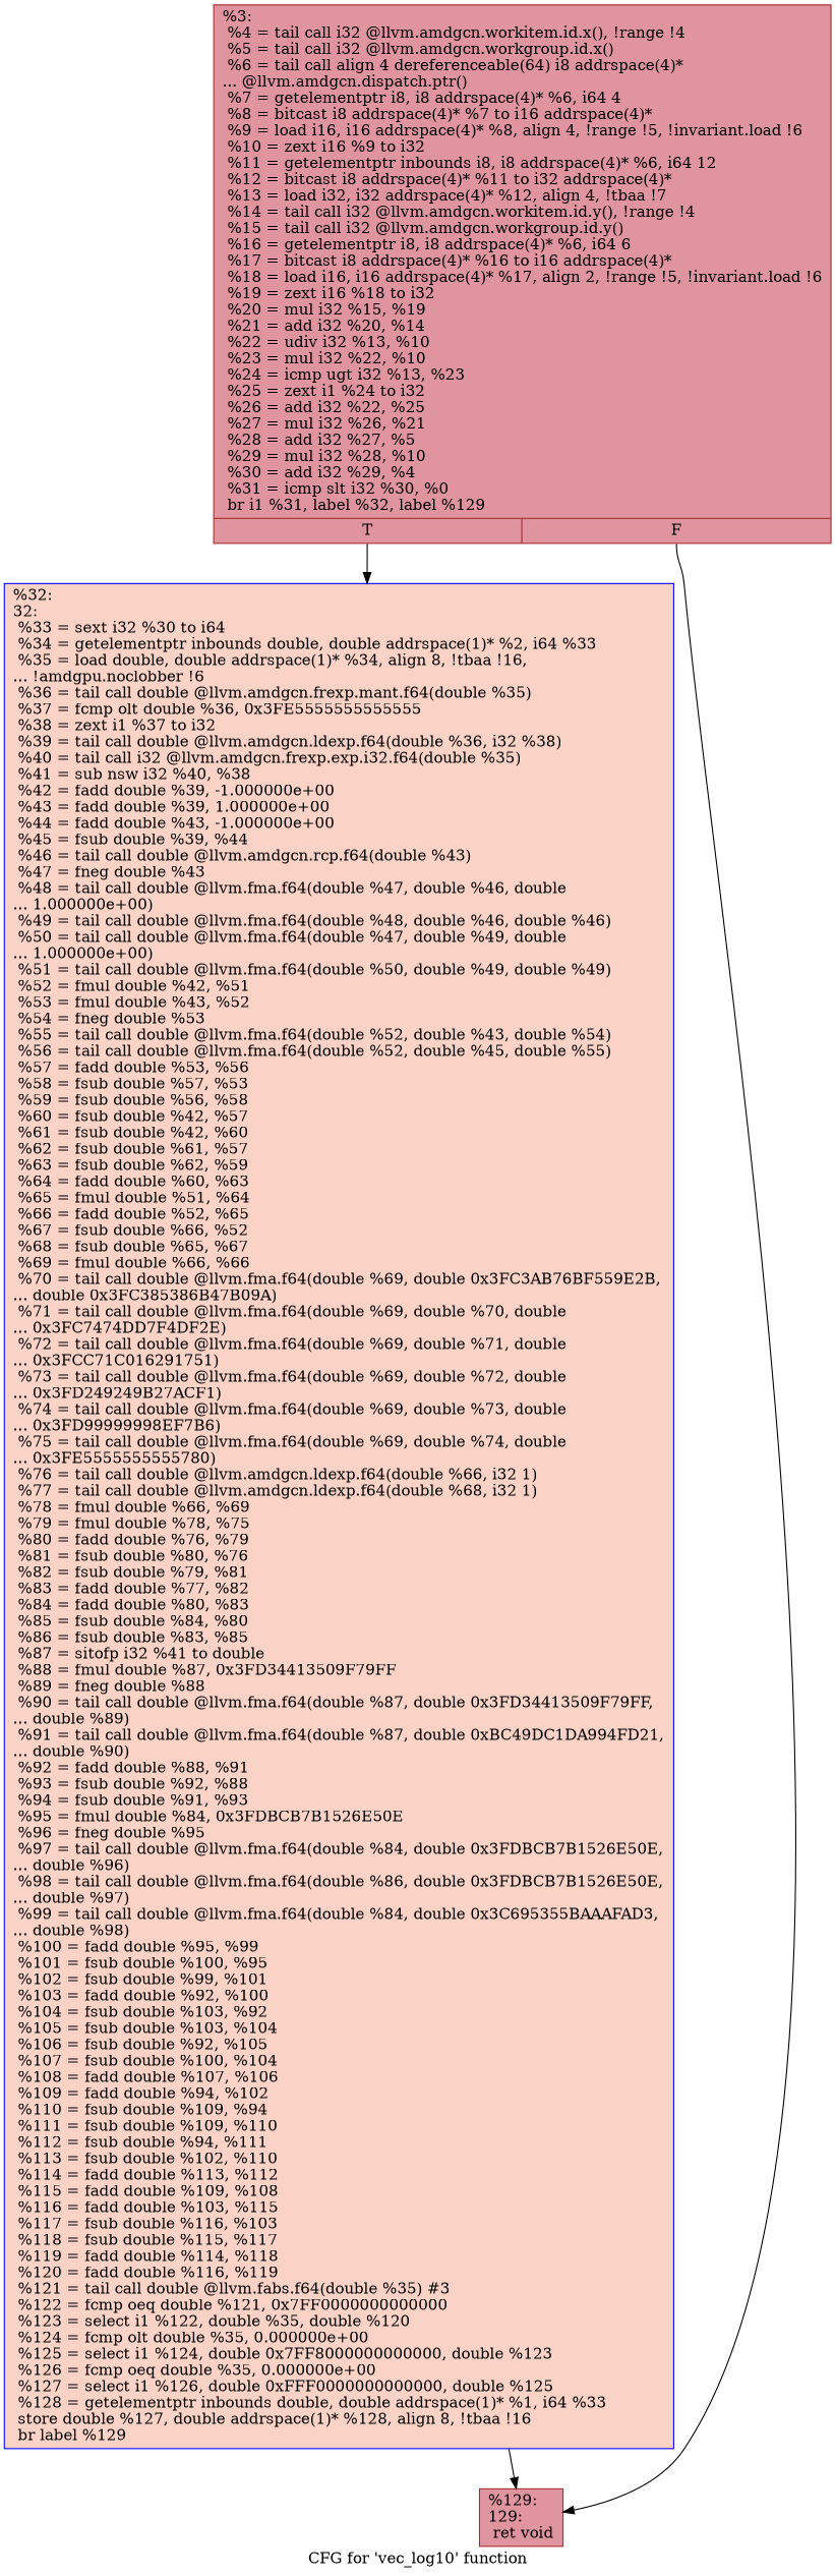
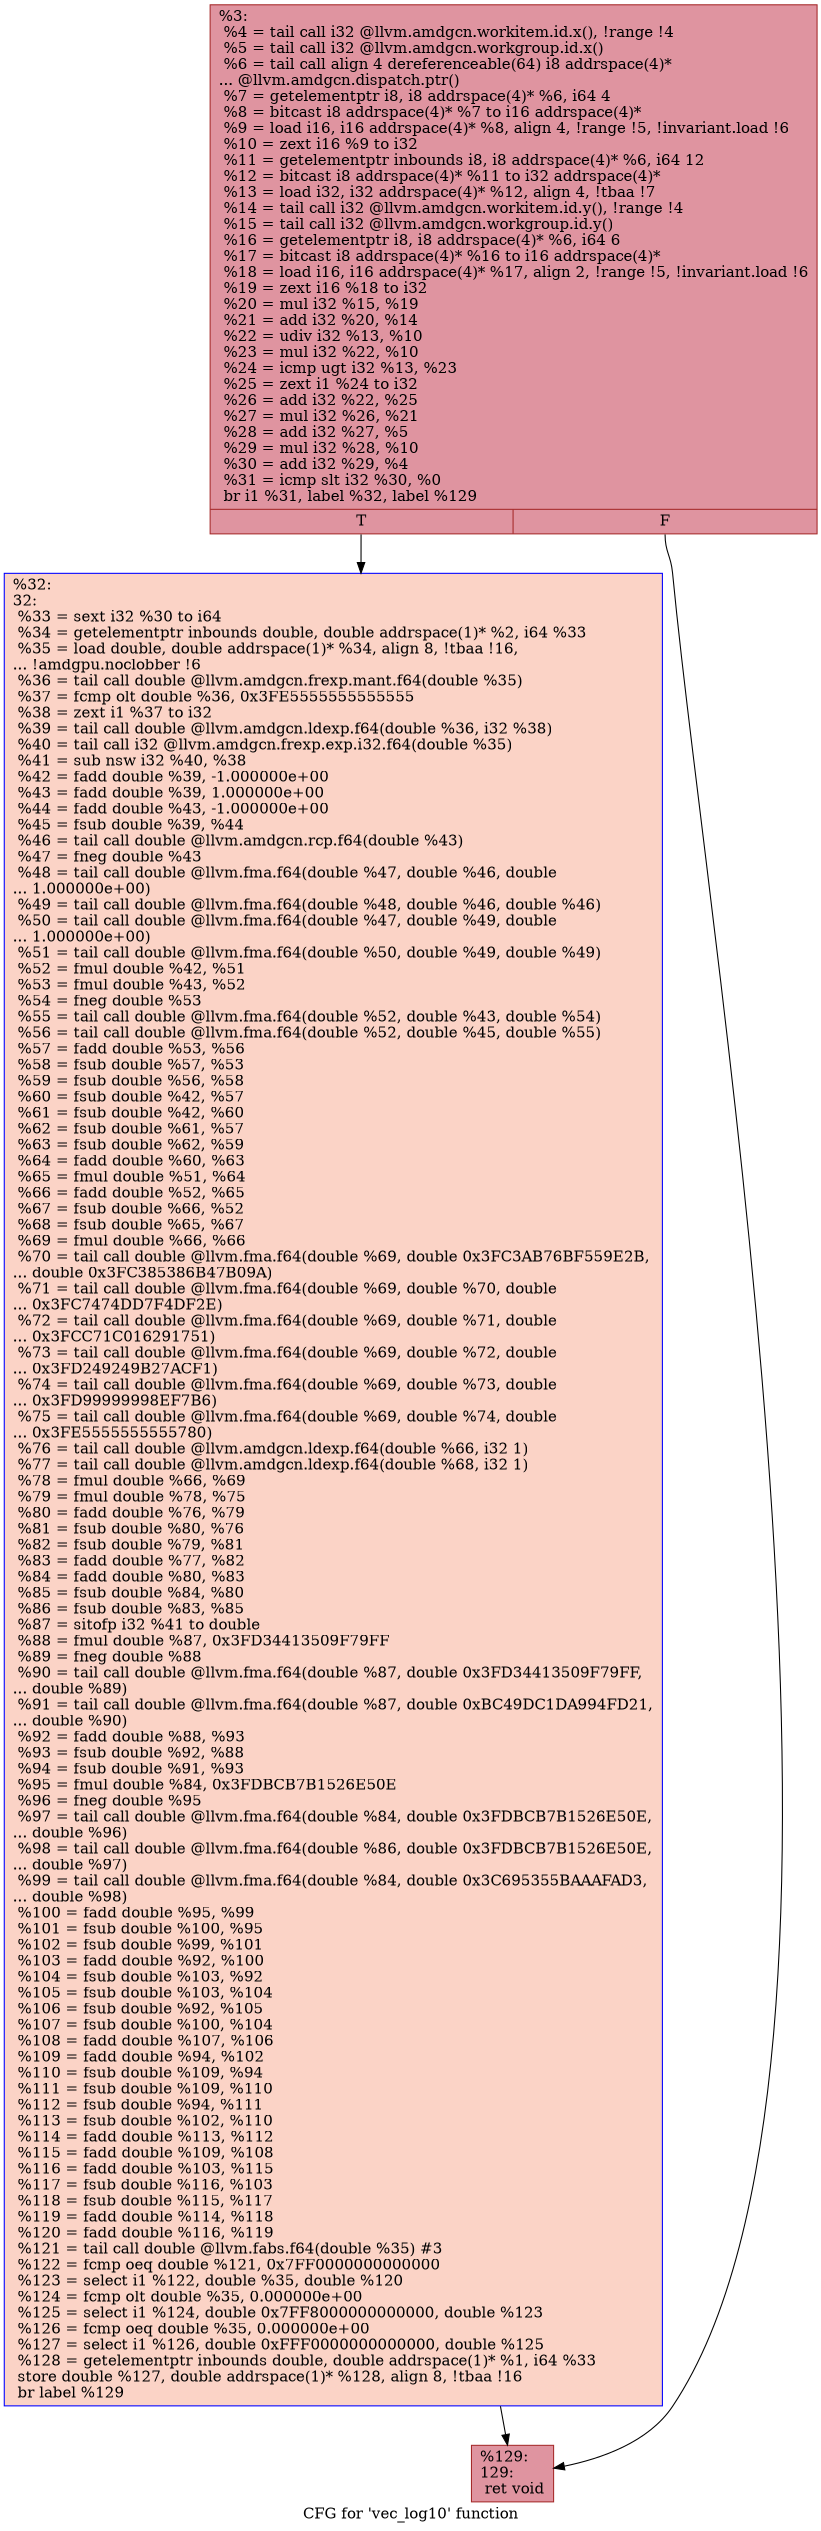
  digraph {
    label="CFG for 'vec_log10' function"
    node [color=brown fillcolor="#b70d2870" shape=record style=filled]
    n1 [label="{%3:\l  %4 = tail call i32 @llvm.amdgcn.workitem.id.x(), !range !4\l  %5 = tail call i32 @llvm.amdgcn.workgroup.id.x()\l  %6 = tail call align 4 dereferenceable(64) i8 addrspace(4)*\l... @llvm.amdgcn.dispatch.ptr()\l  %7 = getelementptr i8, i8 addrspace(4)* %6, i64 4\l  %8 = bitcast i8 addrspace(4)* %7 to i16 addrspace(4)*\l  %9 = load i16, i16 addrspace(4)* %8, align 4, !range !5, !invariant.load !6\l  %10 = zext i16 %9 to i32\l  %11 = getelementptr inbounds i8, i8 addrspace(4)* %6, i64 12\l  %12 = bitcast i8 addrspace(4)* %11 to i32 addrspace(4)*\l  %13 = load i32, i32 addrspace(4)* %12, align 4, !tbaa !7\l  %14 = tail call i32 @llvm.amdgcn.workitem.id.y(), !range !4\l  %15 = tail call i32 @llvm.amdgcn.workgroup.id.y()\l  %16 = getelementptr i8, i8 addrspace(4)* %6, i64 6\l  %17 = bitcast i8 addrspace(4)* %16 to i16 addrspace(4)*\l  %18 = load i16, i16 addrspace(4)* %17, align 2, !range !5, !invariant.load !6\l  %19 = zext i16 %18 to i32\l  %20 = mul i32 %15, %19\l  %21 = add i32 %20, %14\l  %22 = udiv i32 %13, %10\l  %23 = mul i32 %22, %10\l  %24 = icmp ugt i32 %13, %23\l  %25 = zext i1 %24 to i32\l  %26 = add i32 %22, %25\l  %27 = mul i32 %26, %21\l  %28 = add i32 %27, %5\l  %29 = mul i32 %28, %10\l  %30 = add i32 %29, %4\l  %31 = icmp slt i32 %30, %0\l  br i1 %31, label %32, label %129\l|{<s0>T|<s1>F}}"]
-   n2 [color=blue fillcolor="#f59c7d70" label="{%32:\l32:                                               \l  %33 = sext i32 %30 to i64\l  %34 = getelementptr inbounds double, double addrspace(1)* %2, i64 %33\l  %35 = load double, double addrspace(1)* %34, align 8, !tbaa !16,\l... !amdgpu.noclobber !6\l  %36 = tail call double @llvm.amdgcn.frexp.mant.f64(double %35)\l  %37 = fcmp olt double %36, 0x3FE5555555555555\l  %38 = zext i1 %37 to i32\l  %39 = tail call double @llvm.amdgcn.ldexp.f64(double %36, i32 %38)\l  %40 = tail call i32 @llvm.amdgcn.frexp.exp.i32.f64(double %35)\l  %41 = sub nsw i32 %40, %38\l  %42 = fadd double %39, -1.000000e+00\l  %43 = fadd double %39, 1.000000e+00\l  %44 = fadd double %43, -1.000000e+00\l  %45 = fsub double %39, %44\l  %46 = tail call double @llvm.amdgcn.rcp.f64(double %43)\l  %47 = fneg double %43\l  %48 = tail call double @llvm.fma.f64(double %47, double %46, double\l... 1.000000e+00)\l  %49 = tail call double @llvm.fma.f64(double %48, double %46, double %46)\l  %50 = tail call double @llvm.fma.f64(double %47, double %49, double\l... 1.000000e+00)\l  %51 = tail call double @llvm.fma.f64(double %50, double %49, double %49)\l  %52 = fmul double %42, %51\l  %53 = fmul double %43, %52\l  %54 = fneg double %53\l  %55 = tail call double @llvm.fma.f64(double %52, double %43, double %54)\l  %56 = tail call double @llvm.fma.f64(double %52, double %45, double %55)\l  %57 = fadd double %53, %56\l  %58 = fsub double %57, %53\l  %59 = fsub double %56, %58\l  %60 = fsub double %42, %57\l  %61 = fsub double %42, %60\l  %62 = fsub double %61, %57\l  %63 = fsub double %62, %59\l  %64 = fadd double %60, %63\l  %65 = fmul double %51, %64\l  %66 = fadd double %52, %65\l  %67 = fsub double %66, %52\l  %68 = fsub double %65, %67\l  %69 = fmul double %66, %66\l  %70 = tail call double @llvm.fma.f64(double %69, double 0x3FC3AB76BF559E2B,\l... double 0x3FC385386B47B09A)\l  %71 = tail call double @llvm.fma.f64(double %69, double %70, double\l... 0x3FC7474DD7F4DF2E)\l  %72 = tail call double @llvm.fma.f64(double %69, double %71, double\l... 0x3FCC71C016291751)\l  %73 = tail call double @llvm.fma.f64(double %69, double %72, double\l... 0x3FD249249B27ACF1)\l  %74 = tail call double @llvm.fma.f64(double %69, double %73, double\l... 0x3FD99999998EF7B6)\l  %75 = tail call double @llvm.fma.f64(double %69, double %74, double\l... 0x3FE5555555555780)\l  %76 = tail call double @llvm.amdgcn.ldexp.f64(double %66, i32 1)\l  %77 = tail call double @llvm.amdgcn.ldexp.f64(double %68, i32 1)\l  %78 = fmul double %66, %69\l  %79 = fmul double %78, %75\l  %80 = fadd double %76, %79\l  %81 = fsub double %80, %76\l  %82 = fsub double %79, %81\l  %83 = fadd double %77, %82\l  %84 = fadd double %80, %83\l  %85 = fsub double %84, %80\l  %86 = fsub double %83, %85\l  %87 = sitofp i32 %41 to double\l  %88 = fmul double %87, 0x3FD34413509F79FF\l  %89 = fneg double %88\l  %90 = tail call double @llvm.fma.f64(double %87, double 0x3FD34413509F79FF,\l... double %89)\l  %91 = tail call double @llvm.fma.f64(double %87, double 0xBC49DC1DA994FD21,\l... double %90)\l  %92 = fadd double %88, %91\l  %93 = fsub double %92, %88\l  %94 = fsub double %91, %93\l  %95 = fmul double %84, 0x3FDBCB7B1526E50E\l  %96 = fneg double %95\l  %97 = tail call double @llvm.fma.f64(double %84, double 0x3FDBCB7B1526E50E,\l... double %96)\l  %98 = tail call double @llvm.fma.f64(double %86, double 0x3FDBCB7B1526E50E,\l... double %97)\l  %99 = tail call double @llvm.fma.f64(double %84, double 0x3C695355BAAAFAD3,\l... double %98)\l  %100 = fadd double %95, %99\l  %101 = fsub double %100, %95\l  %102 = fsub double %99, %101\l  %103 = fadd double %92, %100\l  %104 = fsub double %103, %92\l  %105 = fsub double %103, %104\l  %106 = fsub double %92, %105\l  %107 = fsub double %100, %104\l  %108 = fadd double %107, %106\l  %109 = fadd double %94, %102\l  %110 = fsub double %109, %94\l  %111 = fsub double %109, %110\l  %112 = fsub double %94, %111\l  %113 = fsub double %102, %110\l  %114 = fadd double %113, %112\l  %115 = fadd double %109, %108\l  %116 = fadd double %103, %115\l  %117 = fsub double %116, %103\l  %118 = fsub double %115, %117\l  %119 = fadd double %114, %118\l  %120 = fadd double %116, %119\l  %121 = tail call double @llvm.fabs.f64(double %35) #3\l  %122 = fcmp oeq double %121, 0x7FF0000000000000\l  %123 = select i1 %122, double %35, double %120\l  %124 = fcmp olt double %35, 0.000000e+00\l  %125 = select i1 %124, double 0x7FF8000000000000, double %123\l  %126 = fcmp oeq double %35, 0.000000e+00\l  %127 = select i1 %126, double 0xFFF0000000000000, double %125\l  %128 = getelementptr inbounds double, double addrspace(1)* %1, i64 %33\l  store double %127, double addrspace(1)* %128, align 8, !tbaa !16\l  br label %129\l}"]
+   n2 [color=blue fillcolor="#f59c7d70" label="{%32:\l32:                                               \l  %33 = sext i32 %30 to i64\l  %34 = getelementptr inbounds double, double addrspace(1)* %2, i64 %33\l  %35 = load double, double addrspace(1)* %34, align 8, !tbaa !16,\l... !amdgpu.noclobber !6\l  %36 = tail call double @llvm.amdgcn.frexp.mant.f64(double %35)\l  %37 = fcmp olt double %36, 0x3FE5555555555555\l  %38 = zext i1 %37 to i32\l  %39 = tail call double @llvm.amdgcn.ldexp.f64(double %36, i32 %38)\l  %40 = tail call i32 @llvm.amdgcn.frexp.exp.i32.f64(double %35)\l  %41 = sub nsw i32 %40, %38\l  %42 = fadd double %39, -1.000000e+00\l  %43 = fadd double %39, 1.000000e+00\l  %44 = fadd double %43, -1.000000e+00\l  %45 = fsub double %39, %44\l  %46 = tail call double @llvm.amdgcn.rcp.f64(double %43)\l  %47 = fneg double %43\l  %48 = tail call double @llvm.fma.f64(double %47, double %46, double\l... 1.000000e+00)\l  %49 = tail call double @llvm.fma.f64(double %48, double %46, double %46)\l  %50 = tail call double @llvm.fma.f64(double %47, double %49, double\l... 1.000000e+00)\l  %51 = tail call double @llvm.fma.f64(double %50, double %49, double %49)\l  %52 = fmul double %42, %51\l  %53 = fmul double %43, %52\l  %54 = fneg double %53\l  %55 = tail call double @llvm.fma.f64(double %52, double %43, double %54)\l  %56 = tail call double @llvm.fma.f64(double %52, double %45, double %55)\l  %57 = fadd double %53, %56\l  %58 = fsub double %57, %53\l  %59 = fsub double %56, %58\l  %60 = fsub double %42, %57\l  %61 = fsub double %42, %60\l  %62 = fsub double %61, %57\l  %63 = fsub double %62, %59\l  %64 = fadd double %60, %63\l  %65 = fmul double %51, %64\l  %66 = fadd double %52, %65\l  %67 = fsub double %66, %52\l  %68 = fsub double %65, %67\l  %69 = fmul double %66, %66\l  %70 = tail call double @llvm.fma.f64(double %69, double 0x3FC3AB76BF559E2B,\l... double 0x3FC385386B47B09A)\l  %71 = tail call double @llvm.fma.f64(double %69, double %70, double\l... 0x3FC7474DD7F4DF2E)\l  %72 = tail call double @llvm.fma.f64(double %69, double %71, double\l... 0x3FCC71C016291751)\l  %73 = tail call double @llvm.fma.f64(double %69, double %72, double\l... 0x3FD249249B27ACF1)\l  %74 = tail call double @llvm.fma.f64(double %69, double %73, double\l... 0x3FD99999998EF7B6)\l  %75 = tail call double @llvm.fma.f64(double %69, double %74, double\l... 0x3FE5555555555780)\l  %76 = tail call double @llvm.amdgcn.ldexp.f64(double %66, i32 1)\l  %77 = tail call double @llvm.amdgcn.ldexp.f64(double %68, i32 1)\l  %78 = fmul double %66, %69\l  %79 = fmul double %78, %75\l  %80 = fadd double %76, %79\l  %81 = fsub double %80, %76\l  %82 = fsub double %79, %81\l  %83 = fadd double %77, %82\l  %84 = fadd double %80, %83\l  %85 = fsub double %84, %80\l  %86 = fsub double %83, %85\l  %87 = sitofp i32 %41 to double\l  %88 = fmul double %87, 0x3FD34413509F79FF\l  %89 = fneg double %88\l  %90 = tail call double @llvm.fma.f64(double %87, double 0x3FD34413509F79FF,\l... double %89)\l  %91 = tail call double @llvm.fma.f64(double %87, double 0xBC49DC1DA994FD21,\l... double %90)\l  %92 = fadd double %88, %93\l  %93 = fsub double %92, %88\l  %94 = fsub double %91, %93\l  %95 = fmul double %84, 0x3FDBCB7B1526E50E\l  %96 = fneg double %95\l  %97 = tail call double @llvm.fma.f64(double %84, double 0x3FDBCB7B1526E50E,\l... double %96)\l  %98 = tail call double @llvm.fma.f64(double %86, double 0x3FDBCB7B1526E50E,\l... double %97)\l  %99 = tail call double @llvm.fma.f64(double %84, double 0x3C695355BAAAFAD3,\l... double %98)\l  %100 = fadd double %95, %99\l  %101 = fsub double %100, %95\l  %102 = fsub double %99, %101\l  %103 = fadd double %92, %100\l  %104 = fsub double %103, %92\l  %105 = fsub double %103, %104\l  %106 = fsub double %92, %105\l  %107 = fsub double %100, %104\l  %108 = fadd double %107, %106\l  %109 = fadd double %94, %102\l  %110 = fsub double %109, %94\l  %111 = fsub double %109, %110\l  %112 = fsub double %94, %111\l  %113 = fsub double %102, %110\l  %114 = fadd double %113, %112\l  %115 = fadd double %109, %108\l  %116 = fadd double %103, %115\l  %117 = fsub double %116, %103\l  %118 = fsub double %115, %117\l  %119 = fadd double %114, %118\l  %120 = fadd double %116, %119\l  %121 = tail call double @llvm.fabs.f64(double %35) #3\l  %122 = fcmp oeq double %121, 0x7FF0000000000000\l  %123 = select i1 %122, double %35, double %120\l  %124 = fcmp olt double %35, 0.000000e+00\l  %125 = select i1 %124, double 0x7FF8000000000000, double %123\l  %126 = fcmp oeq double %35, 0.000000e+00\l  %127 = select i1 %126, double 0xFFF0000000000000, double %125\l  %128 = getelementptr inbounds double, double addrspace(1)* %1, i64 %33\l  store double %127, double addrspace(1)* %128, align 8, !tbaa !16\l  br label %129\l}"]
    n3 [label="{%129:\l129:                                              \l  ret void\l}"]
    n1 -> n2 [tailport=s0]
    n1 -> n3 [tailport=s1]
    n2 -> n3
  }
